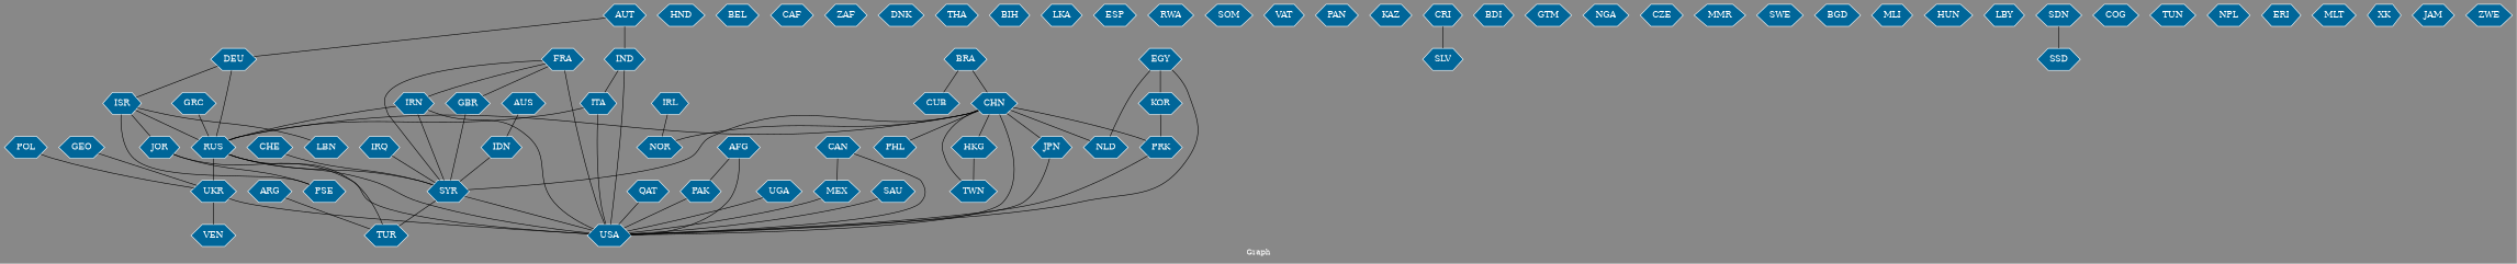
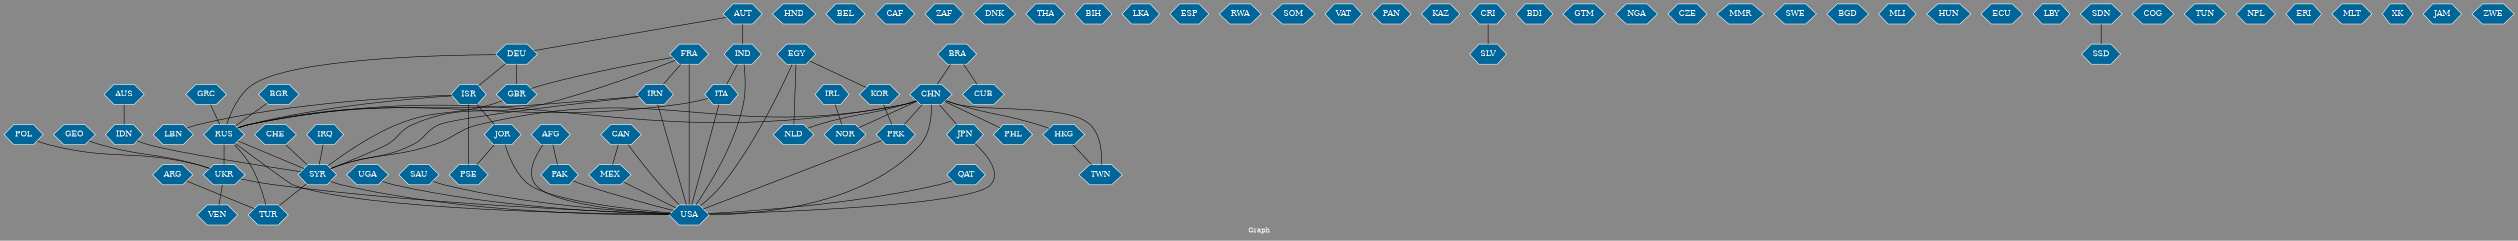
  graph {
    bgcolor="#888888"
    fontcolor=white
    fontname="DejaVu Serif"
    fontsize=12
    label="Graph"
    node [color=white fillcolor="#006699" fontcolor=white fontname="DejaVu Serif" shape=hexagon style=filled]
    edge [arrowhead=open color=black fontcolor=white fontname="DejaVu Serif" fontsize=12 weight=1]
    n1 [label=ISR]
    n2 [label=JOR]
    n3 [label=PSE]
    n4 [label=RUS]
    n5 [label=LBN]
    n6 [label=USA]
    n7 [label=UKR]
    n8 [label=SYR]
    n9 [label=TUR]
    n10 [label=PRK]
    n11 [label=VEN]
    n12 [label=DEU]
    n13 [label=GBR]
    n14 [label=AFG]
    n15 [label=PAK]
    n16 [label=QAT]
    n17 [label=CHN]
    n18 [label=JPN]
    n19 [label=PHL]
    n20 [label=TWN]
    n21 [label=NOR]
    n22 [label=HKG]
    n23 [label=NLD]
    n24 [label=KOR]
    n25 [label=HND]
    n26 [label=IND]
    n27 [label=ITA]
    n28 [label=CUB]
    n29 [label=IDN]
    n30 [label=BEL]
    n31 [label=CAF]
    n32 [label=ZAF]
    n33 [label=CHE]
    n34 [label=MEX]
    n35 [label=DNK]
    n36 [label=IRQ]
    n37 [label=THA]
    n38 [label=FRA]
    n39 [label=IRN]
    n40 [label=BIH]
    n41 [label=BRA]
    n42 [label=LKA]
    n43 [label=AUS]
    n44 [label=ESP]
    n45 [label=UGA]
    n46 [label=RWA]
    n47 [label=POL]
    n48 [label=EGY]
    n49 [label=SOM]
    n50 [label=ARG]
    n51 [label=VAT]
    n52 [label=GRC]
    n53 [label=PAN]
    n54 [label=KAZ]
    n55 [label=SLV]
    n56 [label=BDI]
    n57 [label=GTM]
    n58 [label=NGA]
    n59 [label=CZE]
    n60 [label=AUT]
    n61 [label=CRI]
    n62 [label=SAU]
    n63 [label=MMR]
    n64 [label=SWE]
    n65 [label=BGD]
    n66 [label=MLI]
    n67 [label=HUN]
+   n68 [label=ECU]
    n69 [label=LBY]
    n70 [label=SSD]
    n71 [label=SDN]
    n72 [label=COG]
    n73 [label=TUN]
    n74 [label=CAN]
    n75 [label=NPL]
    n76 [label=GEO]
    n77 [label=ERI]
    n78 [label=MLT]
+   n79 [label=BGR]
    n80 [label=IRL]
    n81 [label=XK]
    n82 [label=JAM]
    n83 [label=ZWE]
    n1 -- n2
    n1 -- n3 [weight=12]
    n1 -- n4
    n1 -- n5 [weight=2]
    n2 -- n3
    n2 -- n6
    n4 -- n6 [weight=5]
    n4 -- n7 [weight=36]
    n4 -- n8 [weight=10]
    n4 -- n9 [weight=2]
    n7 -- n6
    n7 -- n11 [weight=2]
    n8 -- n6
    n8 -- n9
    n10 -- n6
    n12 -- n1
    n12 -- n4
+   n12 -- n13 [weight=5]
    n13 -- n8
    n14 -- n6 [weight=2]
    n14 -- n15
    n15 -- n6 [weight=2]
    n16 -- n6
    n17 -- n4 [weight=3]
    n17 -- n6 [weight=5]
    n17 -- n8 [weight=2]
    n17 -- n10 [weight=6]
    n17 -- n18 [weight=3]
    n17 -- n19 [weight=3]
    n17 -- n20 [weight=6]
    n17 -- n21
    n17 -- n22 [weight=2]
    n17 -- n23 [weight=3]
    n18 -- n6
    n22 -- n20
    n24 -- n10 [weight=2]
    n26 -- n6 [weight=2]
    n26 -- n27
    n27 -- n4 [weight=2]
    n27 -- n6 [weight=4]
    n29 -- n8
    n33 -- n8 [weight=2]
    n34 -- n6 [weight=2]
    n36 -- n8 [weight=5]
    n38 -- n6 [weight=7]
    n38 -- n8
    n38 -- n13 [weight=2]
    n38 -- n39
    n39 -- n4
    n39 -- n6 [weight=3]
    n39 -- n8
    n41 -- n17
    n41 -- n28
    n43 -- n29
    n45 -- n6 [weight=3]
    n47 -- n7 [weight=2]
    n48 -- n6 [weight=2]
    n48 -- n23 [weight=2]
    n48 -- n24
    n50 -- n9
    n52 -- n4
    n60 -- n12
    n60 -- n26 [weight=2]
    n61 -- n55 [weight=5]
    n62 -- n6
    n71 -- n70 [weight=2]
    n74 -- n6
    n74 -- n34
    n76 -- n7
+   n79 -- n4
    n80 -- n21
  }
